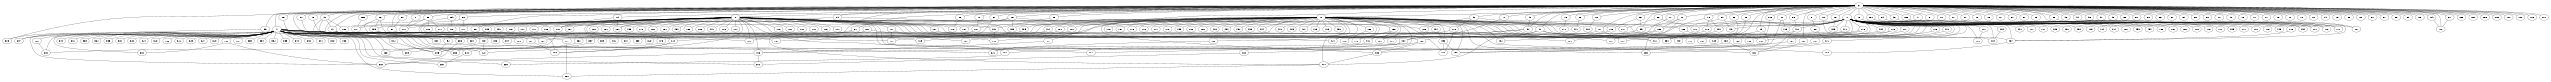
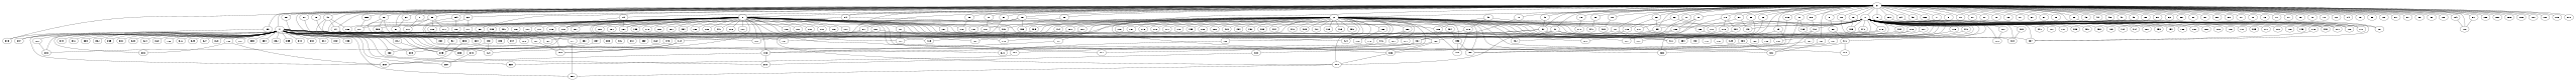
  graph {
    fontname=Lato
    node [fontname=Lato]
    edge [fontname=Lato]
    0
    1
    2
    3
    4
    5
    6
    7
    8
    9
    10
    11
    12
    13
    14
    15
    16
    17
    18
    19
    20
    21
    22
    23
    24
    25
    26
    27
    28
    29
    30
    31
    32
    33
    34
    35
    36
    37
    38
    39
    40
    41
    42
    43
    44
    45
    46
    47
    48
    49
    50
    51
    52
    53
    54
    55
    56
    57
    58
    59
    60
    61
    62
    63
    64
    65
    66
    67
    68
    69
    70
    71
    72
    73
    74
    75
    76
    77
    78
    79
    80
    81
    82
    83
    84
    85
    86
    87
    88
    89
    91
    92
    93
    94
    95
    96
    97
    98
    99
    100
    101
    102
    103
    104
    105
    106
    107
    108
    109
    110
    111
    112
    113
    114
    115
    116
    117
    118
    310
    301
    128
    130
    131
    132
    133
    134
    129
    136
    137
    138
    139
    140
    141
    142
    143
    144
    145
    146
    147
    148
    149
    150
    151
    152
    153
    154
    155
    156
    157
    158
    159
    160
    161
    162
    163
    164
    165
    166
    167
    168
    169
    170
    135
    172
    173
    174
    175
    171
    119
    120
    121
    122
    123
    124
    125
    126
    127
    176
    177
    178
    179
    180
    181
    182
    183
    184
    185
    186
    187
    188
    189
    190
    191
    192
    193
    194
    195
    196
    197
    198
    199
    200
    201
    202
    203
    204
    205
    206
    207
    208
    209
    210
    211
    212
    213
    214
    215
    216
    217
    218
    219
    220
    221
    222
    223
    224
    225
    226
    227
    228
    229
    256
    258
    259
    260
    261
    262
    257
    264
    265
    266
    267
    268
    269
    270
    271
    272
    273
    274
    275
    276
    277
    278
    279
    280
    281
    282
    283
    284
    285
    286
    287
    288
    289
    290
    291
    292
    263
    230
    231
    232
    233
    234
    235
    236
    237
    238
    239
    240
    241
    242
    243
    244
    245
    246
    247
    248
    249
    250
    251
    252
    253
    254
    255
    293
    294
    295
    296
    297
    298
    299
    300
    302
    303
    304
    305
    306
    307
    308
    309
    311
    312
    313
    314
    315
    316
    317
    318
    319
    320
    321
    322
    323
    324
    325
    326
    327
    328
    329
    330
    331
    332
    333
    334
    335
    336
    337
    338
    339
    340
    341
    342
    343
    344
    345
    346
    347
    348
    349
    90
    0 -- 1
    0 -- 2
    0 -- 3
    0 -- 4
    0 -- 5
    0 -- 6
    0 -- 7
    0 -- 8
    0 -- 9
    0 -- 10
    0 -- 11
    0 -- 12
    0 -- 13
    0 -- 14
    0 -- 15
    0 -- 16
    0 -- 17
    0 -- 18
    0 -- 19
    0 -- 20
    0 -- 21
    0 -- 22
    0 -- 23
    0 -- 24
    0 -- 25
    0 -- 26
    0 -- 27
    0 -- 28
    0 -- 29
    0 -- 30
    0 -- 31
    0 -- 32
    0 -- 33
    0 -- 34
    0 -- 35
    0 -- 36
    0 -- 37
    0 -- 38
    0 -- 39
    0 -- 40
-   0 -- 41
    0 -- 42
    0 -- 43
    0 -- 44
    0 -- 45
    0 -- 46
    0 -- 47
    0 -- 48
    0 -- 49
    0 -- 50
    0 -- 51
    0 -- 52
    0 -- 53
    0 -- 54
    0 -- 55
    0 -- 56
    0 -- 57
    0 -- 58
    0 -- 59
    0 -- 60
    0 -- 61
    0 -- 62
    0 -- 63
    0 -- 64
    0 -- 65
    0 -- 66
    0 -- 67
    0 -- 68
    0 -- 69
    0 -- 70
    0 -- 71
    0 -- 72
    0 -- 73
    0 -- 74
    0 -- 75
    0 -- 76
    0 -- 77
    0 -- 78
    0 -- 79
    0 -- 80
    0 -- 81
    0 -- 82
    0 -- 83
    0 -- 84
    0 -- 85
    0 -- 86
    0 -- 87
    0 -- 88
    0 -- 89
    0 -- 91
    0 -- 92
    0 -- 93
    0 -- 94
    0 -- 95
    0 -- 96
    0 -- 97
    0 -- 98
    0 -- 99
    0 -- 100
    0 -- 101
    0 -- 102
    0 -- 103
    0 -- 104
    0 -- 105
    0 -- 106
    0 -- 107
    0 -- 108
    0 -- 109
    0 -- 110
    0 -- 111
    0 -- 112
    0 -- 113
    0 -- 114
    0 -- 115
    0 -- 116
    0 -- 117
    0 -- 118
    0 -- 310
    0 -- 301
    1 -- 128
    1 -- 130
    1 -- 131
    1 -- 132
    1 -- 133
    1 -- 134
    1 -- 129
    1 -- 136
    1 -- 137
    1 -- 138
    1 -- 139
    1 -- 140
    1 -- 141
    1 -- 142
    1 -- 143
    1 -- 144
    1 -- 145
    1 -- 146
    1 -- 147
    1 -- 148
    1 -- 149
    1 -- 150
    1 -- 151
    1 -- 152
    1 -- 153
    1 -- 154
    1 -- 155
    1 -- 156
    1 -- 157
    1 -- 158
    1 -- 159
    1 -- 160
    1 -- 161
    1 -- 162
    1 -- 163
    1 -- 164
    1 -- 165
    1 -- 166
    1 -- 167
    1 -- 168
    1 -- 169
    1 -- 170
    1 -- 135
    1 -- 172
    1 -- 173
    1 -- 174
    1 -- 175
    1 -- 171
    1 -- 119
    1 -- 120
    1 -- 121
    1 -- 122
    1 -- 123
    1 -- 124
    1 -- 125
    1 -- 126
    1 -- 127
    2 -- 85
    2 -- 142
    2 -- 176
    2 -- 177
    2 -- 178
    2 -- 179
    2 -- 180
    2 -- 181
    2 -- 182
    2 -- 183
    2 -- 184
    2 -- 185
    2 -- 186
    2 -- 187
    2 -- 188
    2 -- 189
    2 -- 190
    2 -- 191
    2 -- 192
    2 -- 193
    2 -- 194
    2 -- 195
    2 -- 196
    2 -- 197
    2 -- 198
    2 -- 199
    2 -- 200
    2 -- 201
    2 -- 202
    2 -- 203
    2 -- 204
    2 -- 205
    2 -- 206
    2 -- 207
    2 -- 208
    2 -- 209
    2 -- 210
    2 -- 211
    2 -- 212
    2 -- 213
    2 -- 214
    2 -- 215
    2 -- 216
    2 -- 217
    2 -- 218
    2 -- 219
    2 -- 220
    2 -- 221
    2 -- 222
    2 -- 223
    2 -- 224
    2 -- 225
    2 -- 226
    2 -- 227
    2 -- 228
    2 -- 229
    3 -- 256
    3 -- 258
    3 -- 259
    3 -- 260
    3 -- 261
-   3 -- 262
    3 -- 257
    3 -- 264
    3 -- 265
    3 -- 266
    3 -- 267
    3 -- 268
    3 -- 269
    3 -- 270
    3 -- 271
    3 -- 272
    3 -- 273
    3 -- 274
    3 -- 275
    3 -- 276
    3 -- 277
    3 -- 278
    3 -- 279
    3 -- 280
    3 -- 281
    3 -- 282
    3 -- 283
    3 -- 284
    3 -- 285
    3 -- 286
    3 -- 287
    3 -- 288
    3 -- 289
    3 -- 290
    3 -- 291
    3 -- 292
    3 -- 263
    3 -- 230
    3 -- 231
    3 -- 232
    3 -- 233
    3 -- 234
    3 -- 235
    3 -- 236
    3 -- 237
    3 -- 238
    3 -- 239
    3 -- 240
    3 -- 241
    3 -- 242
    3 -- 243
    3 -- 244
    3 -- 245
    3 -- 246
    3 -- 247
    3 -- 248
    3 -- 249
    3 -- 250
    3 -- 251
    3 -- 252
    3 -- 253
    3 -- 254
    3 -- 255
    4 -- 310
    4 -- 301
    4 -- 293
    4 -- 294
    4 -- 295
    4 -- 296
    4 -- 297
    4 -- 298
    4 -- 299
    4 -- 300
    4 -- 302
    4 -- 303
    4 -- 304
    4 -- 305
    4 -- 306
    4 -- 307
    4 -- 308
    4 -- 309
    4 -- 311
    4 -- 312
    4 -- 313
    4 -- 314
    4 -- 315
    4 -- 316
    4 -- 317
    4 -- 318
    4 -- 319
    4 -- 320
    4 -- 321
    4 -- 322
    4 -- 323
    4 -- 324
    4 -- 325
    4 -- 326
    4 -- 327
    4 -- 328
    4 -- 329
    4 -- 330
    4 -- 331
    4 -- 332
    4 -- 333
    4 -- 334
    4 -- 335
    4 -- 336
    4 -- 337
    4 -- 338
    4 -- 339
    4 -- 340
    4 -- 341
    4 -- 342
    4 -- 343
    4 -- 344
    4 -- 345
    4 -- 346
    4 -- 347
    4 -- 348
    4 -- 349
    5 -- 90
    7 -- 262
    9 -- 287
    10 -- 331
    12 -- 213
    13 -- 136
    13 -- 167
    13 -- 203
    14 -- 206
    14 -- 229
    15 -- 274
    18 -- 243
    19 -- 148
    20 -- 194
    21 -- 35
    21 -- 159
    21 -- 230
    24 -- 229
    24 -- 278
    25 -- 35
    25 -- 269
    26 -- 332
    28 -- 163
    29 -- 179
    30 -- 277
    30 -- 327
    32 -- 51
    33 -- 177
    33 -- 191
    34 -- 169
    35 -- 281
    36 -- 221
    39 -- 60
    40 -- 171
    41 -- 137
    41 -- 190
    41 -- 268
    42 -- 84
    46 -- 64
    46 -- 259
    46 -- 303
    46 -- 320
    48 -- 301
    48 -- 255
    51 -- 142
    54 -- 325
    64 -- 107
    64 -- 109
    64 -- 251
    65 -- 94
    65 -- 197
    65 -- 206
    65 -- 239
    68 -- 130
    70 -- 317
    75 -- 131
    75 -- 168
    75 -- 241
    76 -- 224
    77 -- 212
    79 -- 271
    81 -- 173
    81 -- 195
    83 -- 161
    83 -- 267
    84 -- 136
+   84 -- 145
    84 -- 224
    88 -- 107
    88 -- 176
    88 -- 198
    88 -- 262
    92 -- 272
    92 -- 320
    93 -- 264
    94 -- 138
    94 -- 150
    94 -- 272
    94 -- 291
    96 -- 118
    97 -- 149
    97 -- 255
    98 -- 264
    99 -- 146
    100 -- 167
    101 -- 236
    102 -- 162
    103 -- 137
    104 -- 205
    104 -- 219
    107 -- 205
    113 -- 252
    114 -- 118
    117 -- 228
    117 -- 266
    131 -- 266
    132 -- 200
    129 -- 137
    136 -- 196
    136 -- 321
    138 -- 189
    138 -- 236
    142 -- 205
    142 -- 308
    143 -- 163
    144 -- 252
    146 -- 261
    146 -- 236
    152 -- 342
    157 -- 233
    159 -- 212
    159 -- 326
-   137 -- 199
+   164 -- 199
    164 -- 230
    168 -- 211
    170 -- 301
    170 -- 349
    174 -- 309
    175 -- 191
    175 -- 256
    121 -- 223
    122 -- 128
    125 -- 285
    183 -- 332
    187 -- 264
    189 -- 339
    194 -- 228
    195 -- 252
    200 -- 213
    200 -- 233
    201 -- 207
    201 -- 241
    203 -- 273
    203 -- 251
    210 -- 240
    213 -- 312
    213 -- 329
    217 -- 221
    217 -- 286
    224 -- 346
    229 -- 325
    258 -- 265
    268 -- 288
    268 -- 294
    269 -- 284
    272 -- 296
    273 -- 328
    277 -- 296
    280 -- 346
    282 -- 338
    287 -- 323
    292 -- 307
    231 -- 312
    233 -- 272
    235 -- 317
    237 -- 253
    247 -- 306
    250 -- 278
    250 -- 291
    253 -- 288
    253 -- 255
    298 -- 318
    298 -- 329
    299 -- 328
    303 -- 329
    306 -- 315
    307 -- 325
    314 -- 325
    320 -- 333
    320 -- 342
    321 -- 337
    90 -- 164
  }
